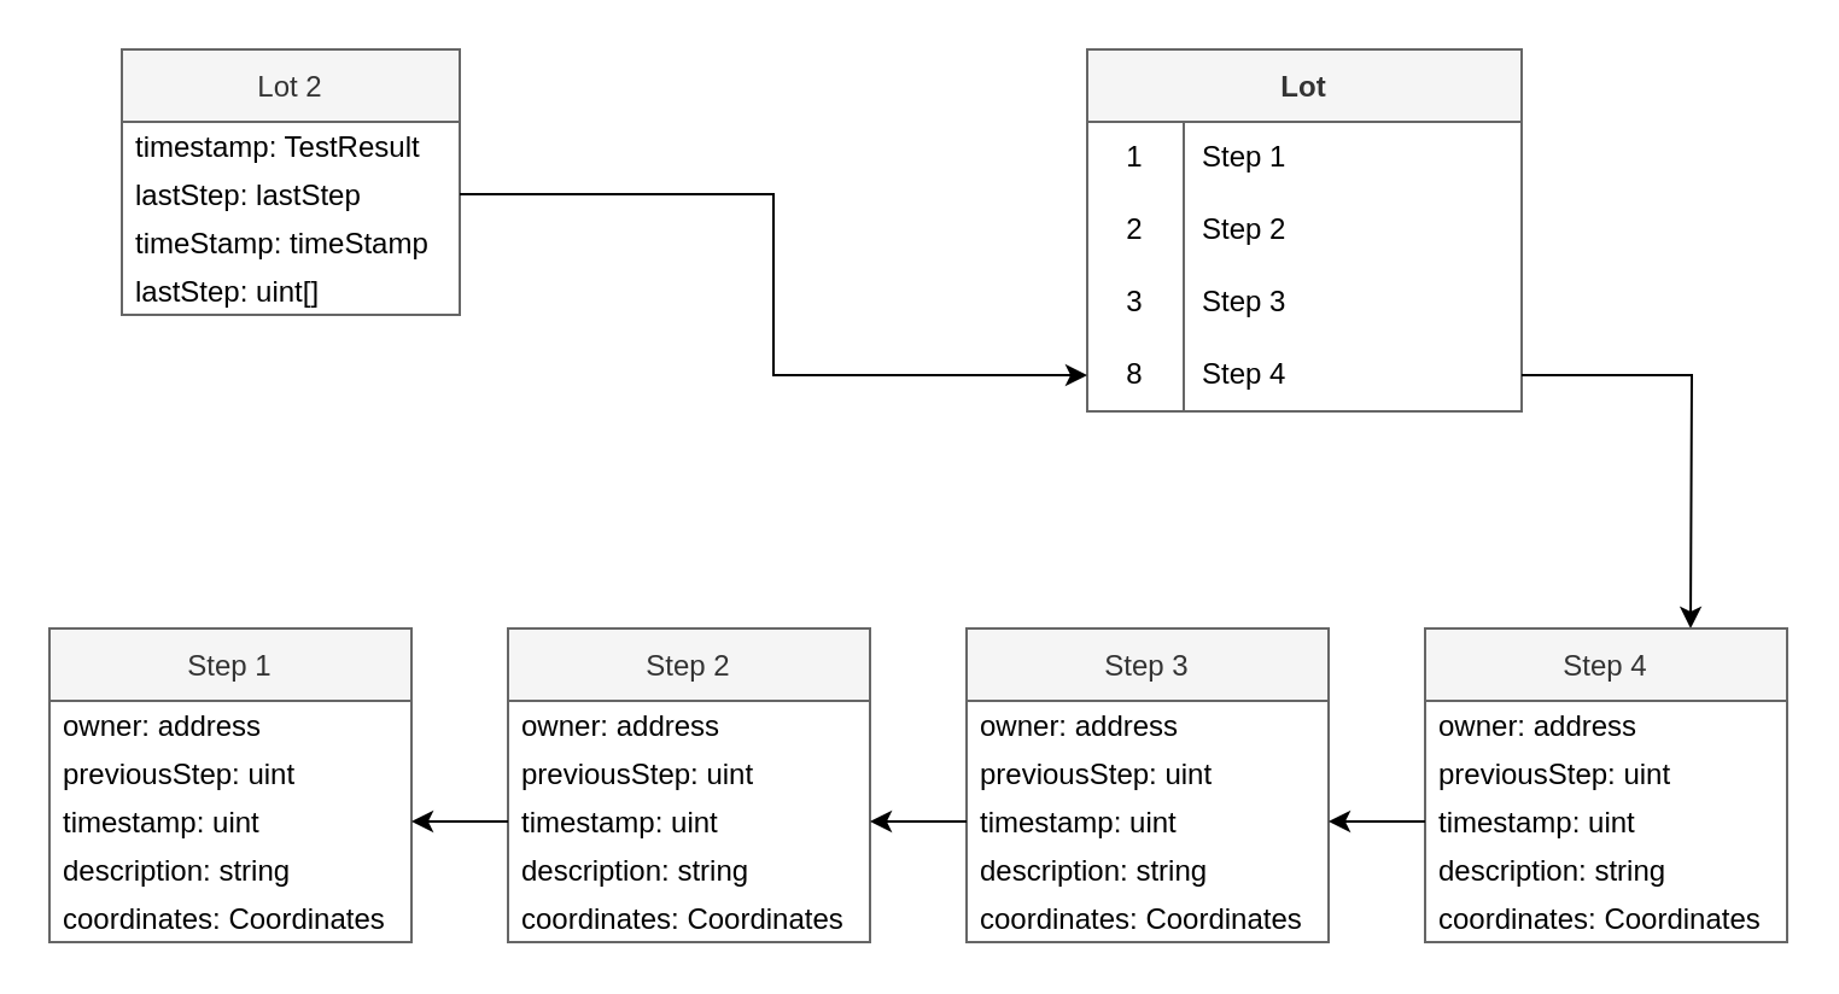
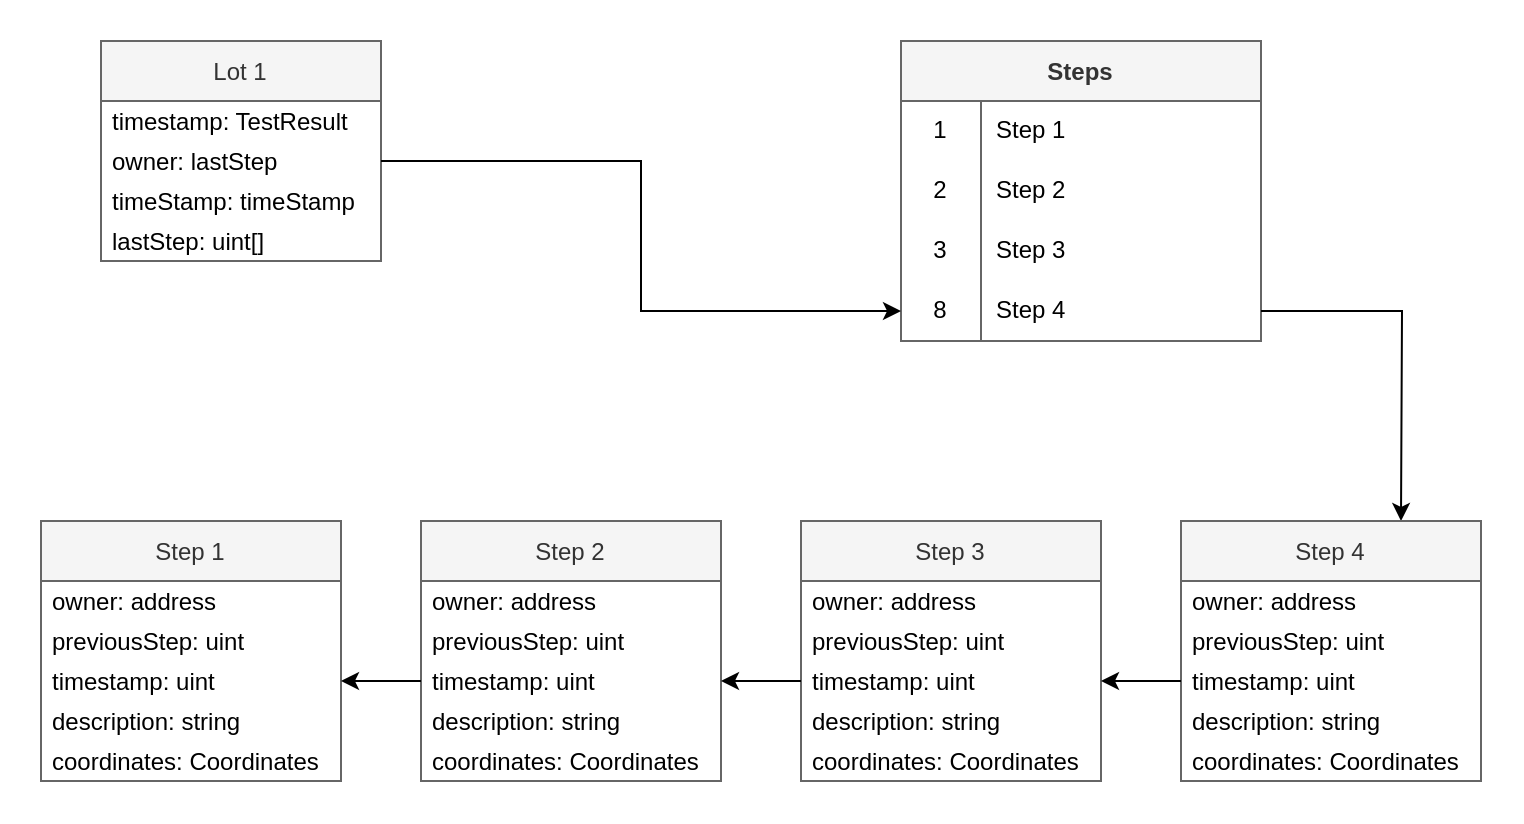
  <mxCell id="0" />
  <mxCell id="1" parent="0" />
  <mxCell id="2" value="Step 1" style="swimlane;fontStyle=0;childLayout=stackLayout;horizontal=1;startSize=30;horizontalStack=0;resizeParent=1;resizeParentMax=0;resizeLast=0;collapsible=1;marginBottom=0;fillColor=#f5f5f5;fontColor=#333333;strokeColor=#666666;" parent="1" vertex="1"><mxGeometry x="20" y="260" width="150" height="130" as="geometry" /></mxCell>
  <mxCell id="3" value="owner: address" style="text;strokeColor=none;fillColor=none;align=left;verticalAlign=middle;spacingLeft=4;spacingRight=4;overflow=hidden;points=[[0,0.5],[1,0.5]];portConstraint=eastwest;rotatable=0;" parent="2" vertex="1"><mxGeometry y="30" width="150" height="20" as="geometry" /></mxCell>
  <mxCell id="4" value="previousStep: uint" style="text;strokeColor=none;fillColor=none;align=left;verticalAlign=middle;spacingLeft=4;spacingRight=4;overflow=hidden;points=[[0,0.5],[1,0.5]];portConstraint=eastwest;rotatable=0;" parent="2" vertex="1"><mxGeometry y="50" width="150" height="20" as="geometry" /></mxCell>
  <mxCell id="5" value="timestamp: uint" style="text;strokeColor=none;fillColor=none;align=left;verticalAlign=middle;spacingLeft=4;spacingRight=4;overflow=hidden;points=[[0,0.5],[1,0.5]];portConstraint=eastwest;rotatable=0;" parent="2" vertex="1"><mxGeometry y="70" width="150" height="20" as="geometry" /></mxCell>
  <mxCell id="6" value="description: string" style="text;strokeColor=none;fillColor=none;align=left;verticalAlign=middle;spacingLeft=4;spacingRight=4;overflow=hidden;points=[[0,0.5],[1,0.5]];portConstraint=eastwest;rotatable=0;" parent="2" vertex="1"><mxGeometry y="90" width="150" height="20" as="geometry" /></mxCell>
  <mxCell id="7" value="coordinates: Coordinates" style="text;strokeColor=none;fillColor=none;align=left;verticalAlign=middle;spacingLeft=4;spacingRight=4;overflow=hidden;points=[[0,0.5],[1,0.5]];portConstraint=eastwest;rotatable=0;" parent="2" vertex="1"><mxGeometry y="110" width="150" height="20" as="geometry" /></mxCell>
- <mxCell id="8" value="Lot 2" style="swimlane;fontStyle=0;childLayout=stackLayout;horizontal=1;startSize=30;horizontalStack=0;resizeParent=1;resizeParentMax=0;resizeLast=0;collapsible=1;marginBottom=0;fillColor=#f5f5f5;fontColor=#333333;strokeColor=#666666;" parent="1" vertex="1"><mxGeometry x="50" y="20" width="140" height="110" as="geometry" /></mxCell>
+ <mxCell id="8" value="Lot 1" style="swimlane;fontStyle=0;childLayout=stackLayout;horizontal=1;startSize=30;horizontalStack=0;resizeParent=1;resizeParentMax=0;resizeLast=0;collapsible=1;marginBottom=0;fillColor=#f5f5f5;fontColor=#333333;strokeColor=#666666;" parent="1" vertex="1"><mxGeometry x="50" y="20" width="140" height="110" as="geometry" /></mxCell>
  <mxCell id="9" value="timestamp: TestResult" style="text;strokeColor=none;fillColor=none;align=left;verticalAlign=middle;spacingLeft=4;spacingRight=4;overflow=hidden;points=[[0,0.5],[1,0.5]];portConstraint=eastwest;rotatable=0;" parent="8" vertex="1"><mxGeometry y="30" width="140" height="20" as="geometry" /></mxCell>
- <mxCell id="10" value="lastStep: lastStep" style="text;strokeColor=none;fillColor=none;align=left;verticalAlign=middle;spacingLeft=4;spacingRight=4;overflow=hidden;points=[[0,0.5],[1,0.5]];portConstraint=eastwest;rotatable=0;" parent="8" vertex="1"><mxGeometry y="50" width="140" height="20" as="geometry" /></mxCell>
+ <mxCell id="10" value="owner: lastStep" style="text;strokeColor=none;fillColor=none;align=left;verticalAlign=middle;spacingLeft=4;spacingRight=4;overflow=hidden;points=[[0,0.5],[1,0.5]];portConstraint=eastwest;rotatable=0;" parent="8" vertex="1"><mxGeometry y="50" width="140" height="20" as="geometry" /></mxCell>
  <mxCell id="11" value="timeStamp: timeStamp" style="text;strokeColor=none;fillColor=none;align=left;verticalAlign=middle;spacingLeft=4;spacingRight=4;overflow=hidden;points=[[0,0.5],[1,0.5]];portConstraint=eastwest;rotatable=0;" parent="8" vertex="1"><mxGeometry y="70" width="140" height="20" as="geometry" /></mxCell>
  <mxCell id="12" value="lastStep: uint[]" style="text;strokeColor=none;fillColor=none;align=left;verticalAlign=middle;spacingLeft=4;spacingRight=4;overflow=hidden;points=[[0,0.5],[1,0.5]];portConstraint=eastwest;rotatable=0;" parent="8" vertex="1"><mxGeometry y="90" width="140" height="20" as="geometry" /></mxCell>
- <mxCell id="13" value="Lot" style="shape=table;startSize=30;container=1;collapsible=0;childLayout=tableLayout;fixedRows=1;rowLines=0;fontStyle=1;fillColor=#f5f5f5;fontColor=#333333;strokeColor=#666666;" parent="1" vertex="1"><mxGeometry x="450" y="20" width="180" height="150" as="geometry" /></mxCell>
+ <mxCell id="13" value="Steps" style="shape=table;startSize=30;container=1;collapsible=0;childLayout=tableLayout;fixedRows=1;rowLines=0;fontStyle=1;fillColor=#f5f5f5;fontColor=#333333;strokeColor=#666666;" parent="1" vertex="1"><mxGeometry x="450" y="20" width="180" height="150" as="geometry" /></mxCell>
  <mxCell id="14" value="" style="shape=tableRow;horizontal=0;startSize=0;swimlaneHead=0;swimlaneBody=0;top=0;left=0;bottom=0;right=0;collapsible=0;dropTarget=0;fillColor=none;points=[[0,0.5],[1,0.5]];portConstraint=eastwest;" parent="13" vertex="1"><mxGeometry y="30" width="180" height="30" as="geometry" /></mxCell>
  <mxCell id="15" value="1" style="shape=partialRectangle;html=1;whiteSpace=wrap;connectable=0;fillColor=none;top=0;left=0;bottom=0;right=0;overflow=hidden;pointerEvents=1;" parent="14" vertex="1"><mxGeometry width="40" height="30" as="geometry"><mxRectangle width="40" height="30" as="alternateBounds" /></mxGeometry></mxCell>
  <mxCell id="16" value="Step 1" style="shape=partialRectangle;html=1;whiteSpace=wrap;connectable=0;fillColor=none;top=0;left=0;bottom=0;right=0;align=left;spacingLeft=6;overflow=hidden;" parent="14" vertex="1"><mxGeometry x="40" width="140" height="30" as="geometry"><mxRectangle width="140" height="30" as="alternateBounds" /></mxGeometry></mxCell>
  <mxCell id="17" value="" style="shape=tableRow;horizontal=0;startSize=0;swimlaneHead=0;swimlaneBody=0;top=0;left=0;bottom=0;right=0;collapsible=0;dropTarget=0;fillColor=none;points=[[0,0.5],[1,0.5]];portConstraint=eastwest;" parent="13" vertex="1"><mxGeometry y="60" width="180" height="30" as="geometry" /></mxCell>
  <mxCell id="18" value="2" style="shape=partialRectangle;html=1;whiteSpace=wrap;connectable=0;fillColor=none;top=0;left=0;bottom=0;right=0;overflow=hidden;" parent="17" vertex="1"><mxGeometry width="40" height="30" as="geometry"><mxRectangle width="40" height="30" as="alternateBounds" /></mxGeometry></mxCell>
  <mxCell id="19" value="Step 2" style="shape=partialRectangle;html=1;whiteSpace=wrap;connectable=0;fillColor=none;top=0;left=0;bottom=0;right=0;align=left;spacingLeft=6;overflow=hidden;" parent="17" vertex="1"><mxGeometry x="40" width="140" height="30" as="geometry"><mxRectangle width="140" height="30" as="alternateBounds" /></mxGeometry></mxCell>
  <mxCell id="20" value="" style="shape=tableRow;horizontal=0;startSize=0;swimlaneHead=0;swimlaneBody=0;top=0;left=0;bottom=0;right=0;collapsible=0;dropTarget=0;fillColor=none;points=[[0,0.5],[1,0.5]];portConstraint=eastwest;" parent="13" vertex="1"><mxGeometry y="90" width="180" height="30" as="geometry" /></mxCell>
  <mxCell id="21" value="3" style="shape=partialRectangle;html=1;whiteSpace=wrap;connectable=0;fillColor=none;top=0;left=0;bottom=0;right=0;overflow=hidden;" parent="20" vertex="1"><mxGeometry width="40" height="30" as="geometry"><mxRectangle width="40" height="30" as="alternateBounds" /></mxGeometry></mxCell>
  <mxCell id="22" value="Step 3" style="shape=partialRectangle;html=1;whiteSpace=wrap;connectable=0;fillColor=none;top=0;left=0;bottom=0;right=0;align=left;spacingLeft=6;overflow=hidden;" parent="20" vertex="1"><mxGeometry x="40" width="140" height="30" as="geometry"><mxRectangle width="140" height="30" as="alternateBounds" /></mxGeometry></mxCell>
  <mxCell id="23" value="" style="shape=tableRow;horizontal=0;startSize=0;swimlaneHead=0;swimlaneBody=0;top=0;left=0;bottom=0;right=0;collapsible=0;dropTarget=0;fillColor=none;points=[[0,0.5],[1,0.5]];portConstraint=eastwest;" parent="13" vertex="1"><mxGeometry y="120" width="180" height="30" as="geometry" /></mxCell>
  <mxCell id="24" value="8" style="shape=partialRectangle;html=1;whiteSpace=wrap;connectable=0;fillColor=none;top=0;left=0;bottom=0;right=0;overflow=hidden;" parent="23" vertex="1"><mxGeometry width="40" height="30" as="geometry"><mxRectangle width="40" height="30" as="alternateBounds" /></mxGeometry></mxCell>
  <mxCell id="25" value="Step 4" style="shape=partialRectangle;html=1;whiteSpace=wrap;connectable=0;fillColor=none;top=0;left=0;bottom=0;right=0;align=left;spacingLeft=6;overflow=hidden;" parent="23" vertex="1"><mxGeometry x="40" width="140" height="30" as="geometry"><mxRectangle width="140" height="30" as="alternateBounds" /></mxGeometry></mxCell>
  <mxCell id="26" style="edgeStyle=orthogonalEdgeStyle;rounded=0;orthogonalLoop=1;jettySize=auto;html=1;exitX=1;exitY=0.5;exitDx=0;exitDy=0;entryX=0;entryY=0.5;entryDx=0;entryDy=0;" parent="1" source="10" target="23" edge="1"><mxGeometry relative="1" as="geometry" /></mxCell>
  <mxCell id="27" style="edgeStyle=orthogonalEdgeStyle;rounded=0;orthogonalLoop=1;jettySize=auto;html=1;exitX=1;exitY=0.5;exitDx=0;exitDy=0;entryX=0.5;entryY=0;entryDx=0;entryDy=0;" parent="1" source="23" edge="1"><mxGeometry relative="1" as="geometry"><mxPoint x="700" y="260" as="targetPoint" /></mxGeometry></mxCell>
  <mxCell id="28" value="Step 2" style="swimlane;fontStyle=0;childLayout=stackLayout;horizontal=1;startSize=30;horizontalStack=0;resizeParent=1;resizeParentMax=0;resizeLast=0;collapsible=1;marginBottom=0;fillColor=#f5f5f5;fontColor=#333333;strokeColor=#666666;" parent="1" vertex="1"><mxGeometry x="210" y="260" width="150" height="130" as="geometry" /></mxCell>
  <mxCell id="29" value="owner: address" style="text;strokeColor=none;fillColor=none;align=left;verticalAlign=middle;spacingLeft=4;spacingRight=4;overflow=hidden;points=[[0,0.5],[1,0.5]];portConstraint=eastwest;rotatable=0;" parent="28" vertex="1"><mxGeometry y="30" width="150" height="20" as="geometry" /></mxCell>
  <mxCell id="30" value="previousStep: uint" style="text;strokeColor=none;fillColor=none;align=left;verticalAlign=middle;spacingLeft=4;spacingRight=4;overflow=hidden;points=[[0,0.5],[1,0.5]];portConstraint=eastwest;rotatable=0;" parent="28" vertex="1"><mxGeometry y="50" width="150" height="20" as="geometry" /></mxCell>
  <mxCell id="31" value="timestamp: uint" style="text;strokeColor=none;fillColor=none;align=left;verticalAlign=middle;spacingLeft=4;spacingRight=4;overflow=hidden;points=[[0,0.5],[1,0.5]];portConstraint=eastwest;rotatable=0;" parent="28" vertex="1"><mxGeometry y="70" width="150" height="20" as="geometry" /></mxCell>
  <mxCell id="32" value="description: string" style="text;strokeColor=none;fillColor=none;align=left;verticalAlign=middle;spacingLeft=4;spacingRight=4;overflow=hidden;points=[[0,0.5],[1,0.5]];portConstraint=eastwest;rotatable=0;" parent="28" vertex="1"><mxGeometry y="90" width="150" height="20" as="geometry" /></mxCell>
  <mxCell id="33" value="coordinates: Coordinates" style="text;strokeColor=none;fillColor=none;align=left;verticalAlign=middle;spacingLeft=4;spacingRight=4;overflow=hidden;points=[[0,0.5],[1,0.5]];portConstraint=eastwest;rotatable=0;" parent="28" vertex="1"><mxGeometry y="110" width="150" height="20" as="geometry" /></mxCell>
  <mxCell id="34" value="Step 3" style="swimlane;fontStyle=0;childLayout=stackLayout;horizontal=1;startSize=30;horizontalStack=0;resizeParent=1;resizeParentMax=0;resizeLast=0;collapsible=1;marginBottom=0;fillColor=#f5f5f5;fontColor=#333333;strokeColor=#666666;" parent="1" vertex="1"><mxGeometry x="400" y="260" width="150" height="130" as="geometry" /></mxCell>
  <mxCell id="35" value="owner: address" style="text;strokeColor=none;fillColor=none;align=left;verticalAlign=middle;spacingLeft=4;spacingRight=4;overflow=hidden;points=[[0,0.5],[1,0.5]];portConstraint=eastwest;rotatable=0;" parent="34" vertex="1"><mxGeometry y="30" width="150" height="20" as="geometry" /></mxCell>
  <mxCell id="36" value="previousStep: uint" style="text;strokeColor=none;fillColor=none;align=left;verticalAlign=middle;spacingLeft=4;spacingRight=4;overflow=hidden;points=[[0,0.5],[1,0.5]];portConstraint=eastwest;rotatable=0;" parent="34" vertex="1"><mxGeometry y="50" width="150" height="20" as="geometry" /></mxCell>
  <mxCell id="37" value="timestamp: uint" style="text;strokeColor=none;fillColor=none;align=left;verticalAlign=middle;spacingLeft=4;spacingRight=4;overflow=hidden;points=[[0,0.5],[1,0.5]];portConstraint=eastwest;rotatable=0;" parent="34" vertex="1"><mxGeometry y="70" width="150" height="20" as="geometry" /></mxCell>
  <mxCell id="38" value="description: string" style="text;strokeColor=none;fillColor=none;align=left;verticalAlign=middle;spacingLeft=4;spacingRight=4;overflow=hidden;points=[[0,0.5],[1,0.5]];portConstraint=eastwest;rotatable=0;" parent="34" vertex="1"><mxGeometry y="90" width="150" height="20" as="geometry" /></mxCell>
  <mxCell id="39" value="coordinates: Coordinates" style="text;strokeColor=none;fillColor=none;align=left;verticalAlign=middle;spacingLeft=4;spacingRight=4;overflow=hidden;points=[[0,0.5],[1,0.5]];portConstraint=eastwest;rotatable=0;" parent="34" vertex="1"><mxGeometry y="110" width="150" height="20" as="geometry" /></mxCell>
  <mxCell id="40" value="Step 4" style="swimlane;fontStyle=0;childLayout=stackLayout;horizontal=1;startSize=30;horizontalStack=0;resizeParent=1;resizeParentMax=0;resizeLast=0;collapsible=1;marginBottom=0;fillColor=#f5f5f5;fontColor=#333333;strokeColor=#666666;" parent="1" vertex="1"><mxGeometry x="590" y="260" width="150" height="130" as="geometry" /></mxCell>
  <mxCell id="41" value="owner: address" style="text;strokeColor=none;fillColor=none;align=left;verticalAlign=middle;spacingLeft=4;spacingRight=4;overflow=hidden;points=[[0,0.5],[1,0.5]];portConstraint=eastwest;rotatable=0;" parent="40" vertex="1"><mxGeometry y="30" width="150" height="20" as="geometry" /></mxCell>
  <mxCell id="42" value="previousStep: uint" style="text;strokeColor=none;fillColor=none;align=left;verticalAlign=middle;spacingLeft=4;spacingRight=4;overflow=hidden;points=[[0,0.5],[1,0.5]];portConstraint=eastwest;rotatable=0;" parent="40" vertex="1"><mxGeometry y="50" width="150" height="20" as="geometry" /></mxCell>
  <mxCell id="43" value="timestamp: uint" style="text;strokeColor=none;fillColor=none;align=left;verticalAlign=middle;spacingLeft=4;spacingRight=4;overflow=hidden;points=[[0,0.5],[1,0.5]];portConstraint=eastwest;rotatable=0;" parent="40" vertex="1"><mxGeometry y="70" width="150" height="20" as="geometry" /></mxCell>
  <mxCell id="44" value="description: string" style="text;strokeColor=none;fillColor=none;align=left;verticalAlign=middle;spacingLeft=4;spacingRight=4;overflow=hidden;points=[[0,0.5],[1,0.5]];portConstraint=eastwest;rotatable=0;" parent="40" vertex="1"><mxGeometry y="90" width="150" height="20" as="geometry" /></mxCell>
  <mxCell id="45" value="coordinates: Coordinates" style="text;strokeColor=none;fillColor=none;align=left;verticalAlign=middle;spacingLeft=4;spacingRight=4;overflow=hidden;points=[[0,0.5],[1,0.5]];portConstraint=eastwest;rotatable=0;" parent="40" vertex="1"><mxGeometry y="110" width="150" height="20" as="geometry" /></mxCell>
  <mxCell id="46" style="edgeStyle=orthogonalEdgeStyle;rounded=0;orthogonalLoop=1;jettySize=auto;html=1;exitX=0;exitY=0.5;exitDx=0;exitDy=0;entryX=1;entryY=0.5;entryDx=0;entryDy=0;" parent="1" source="31" target="5" edge="1"><mxGeometry relative="1" as="geometry" /></mxCell>
  <mxCell id="47" style="edgeStyle=orthogonalEdgeStyle;rounded=0;orthogonalLoop=1;jettySize=auto;html=1;exitX=0;exitY=0.5;exitDx=0;exitDy=0;entryX=1;entryY=0.5;entryDx=0;entryDy=0;" parent="1" source="37" target="31" edge="1"><mxGeometry relative="1" as="geometry" /></mxCell>
  <mxCell id="48" style="edgeStyle=orthogonalEdgeStyle;rounded=0;orthogonalLoop=1;jettySize=auto;html=1;exitX=0;exitY=0.5;exitDx=0;exitDy=0;entryX=1;entryY=0.5;entryDx=0;entryDy=0;" parent="1" source="43" target="37" edge="1"><mxGeometry relative="1" as="geometry" /></mxCell>
